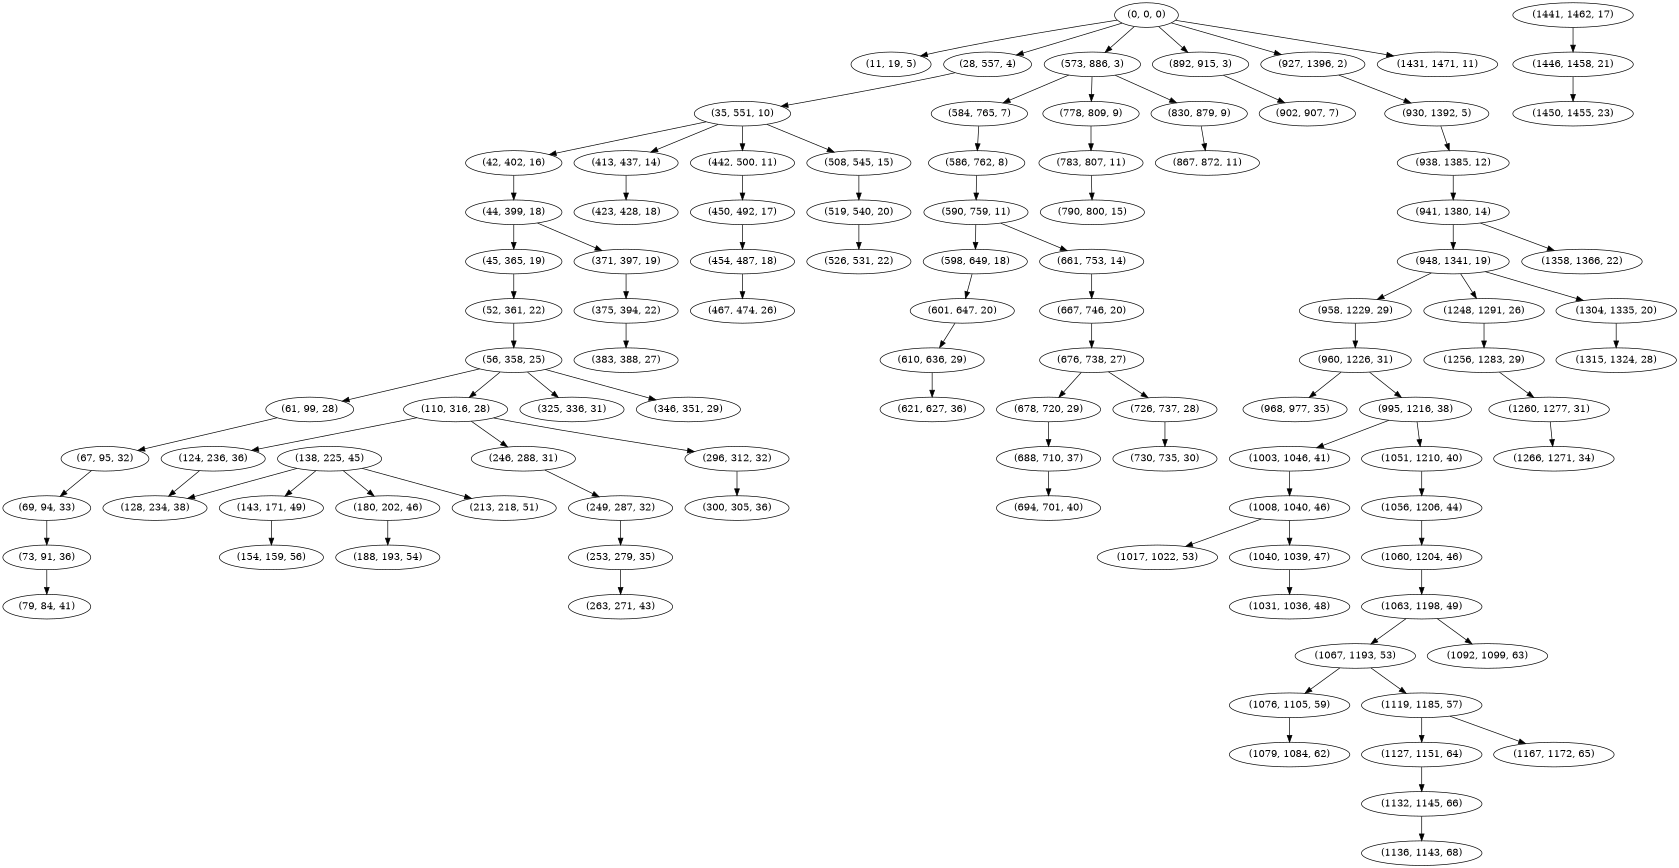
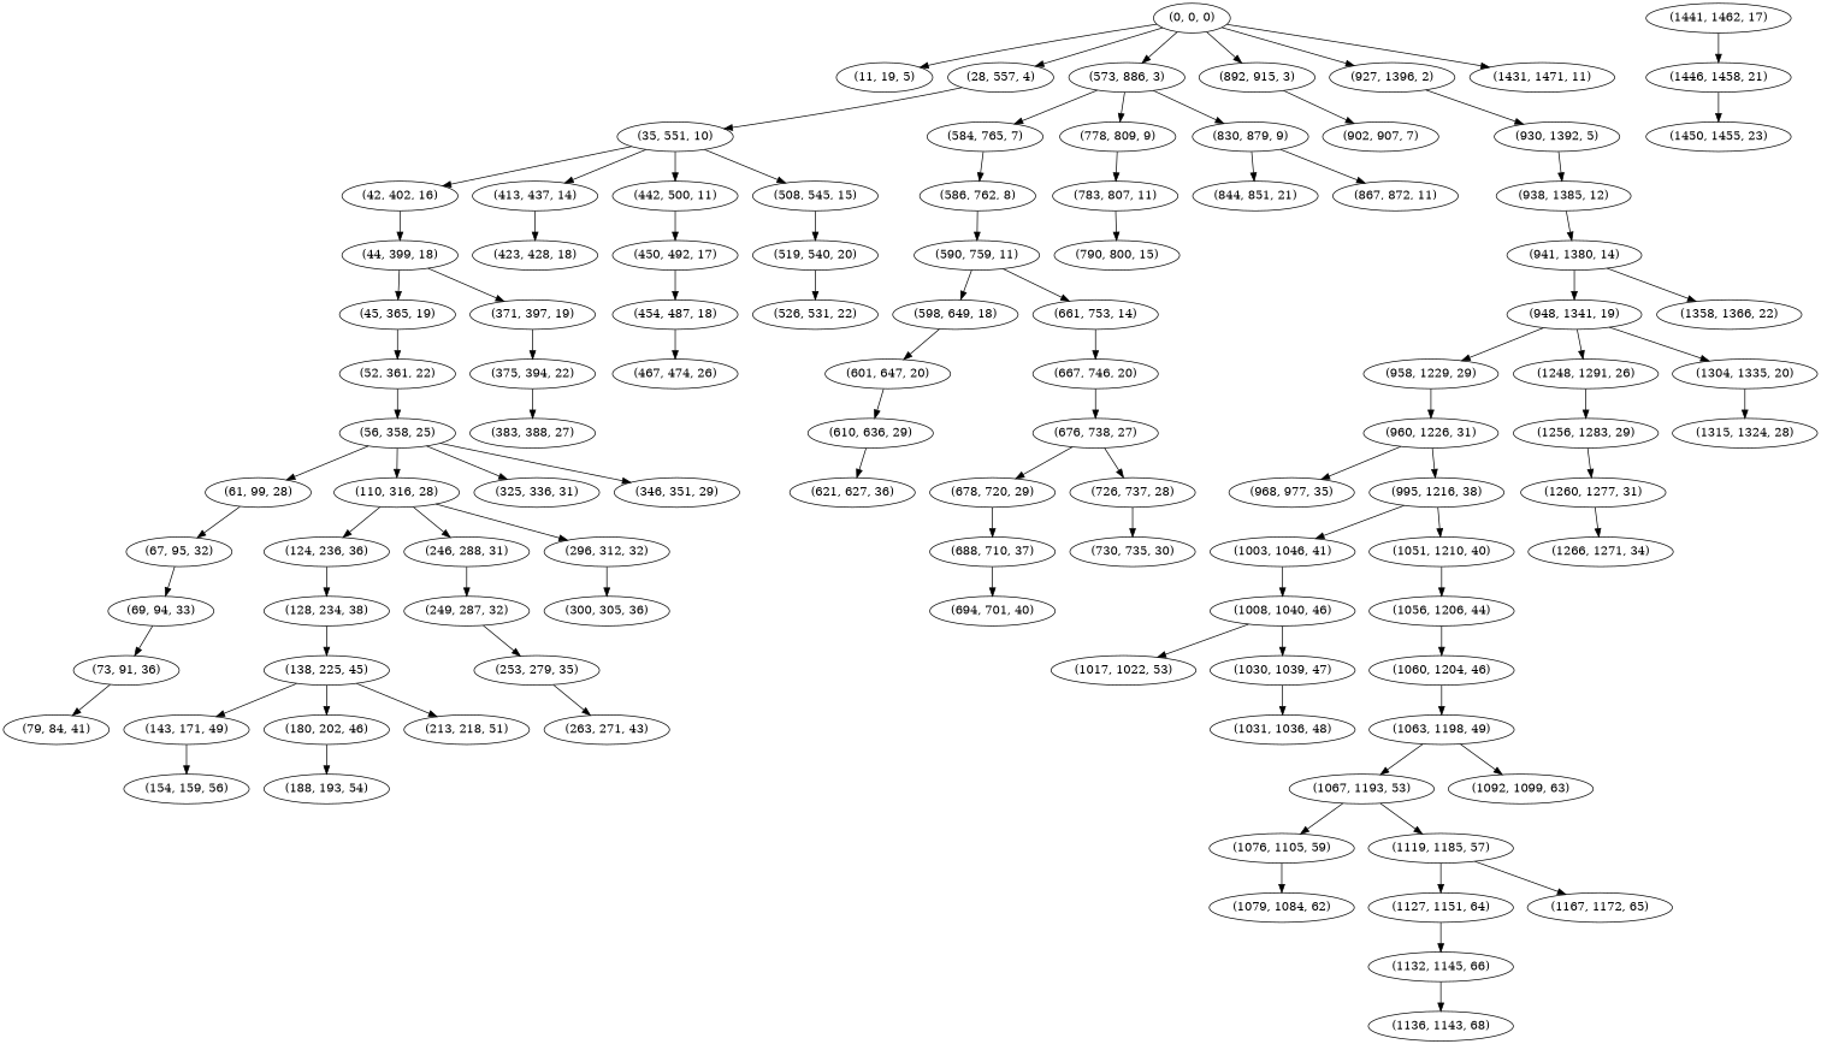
  digraph {
    "(0, 0, 0)"
    "(11, 19, 5)"
    "(28, 557, 4)"
    "(573, 886, 3)"
    "(892, 915, 3)"
    "(927, 1396, 2)"
    "(1431, 1471, 11)"
    "(35, 551, 10)"
    "(584, 765, 7)"
    "(778, 809, 9)"
    "(830, 879, 9)"
    "(902, 907, 7)"
    "(930, 1392, 5)"
    "(42, 402, 16)"
    "(413, 437, 14)"
    "(442, 500, 11)"
    "(508, 545, 15)"
    "(44, 399, 18)"
    "(423, 428, 18)"
    "(450, 492, 17)"
    "(519, 540, 20)"
    "(45, 365, 19)"
    "(371, 397, 19)"
    "(52, 361, 22)"
    "(375, 394, 22)"
    "(56, 358, 25)"
    "(61, 99, 28)"
    "(110, 316, 28)"
    "(325, 336, 31)"
    "(346, 351, 29)"
    "(67, 95, 32)"
    "(124, 236, 36)"
    "(246, 288, 31)"
    "(296, 312, 32)"
    "(69, 94, 33)"
    "(73, 91, 36)"
    "(79, 84, 41)"
    "(128, 234, 38)"
    "(249, 287, 32)"
    "(300, 305, 36)"
    "(138, 225, 45)"
    "(143, 171, 49)"
    "(180, 202, 46)"
    "(213, 218, 51)"
    "(154, 159, 56)"
    "(188, 193, 54)"
    "(253, 279, 35)"
    "(263, 271, 43)"
    "(383, 388, 27)"
    "(454, 487, 18)"
    "(467, 474, 26)"
    "(526, 531, 22)"
    "(586, 762, 8)"
    "(783, 807, 11)"
+   "(844, 851, 21)"
    "(867, 872, 11)"
    "(590, 759, 11)"
    "(598, 649, 18)"
    "(661, 753, 14)"
    "(601, 647, 20)"
    "(667, 746, 20)"
    "(610, 636, 29)"
    "(621, 627, 36)"
    "(676, 738, 27)"
    "(678, 720, 29)"
    "(726, 737, 28)"
    "(688, 710, 37)"
    "(730, 735, 30)"
    "(694, 701, 40)"
    "(790, 800, 15)"
    "(938, 1385, 12)"
    "(941, 1380, 14)"
    "(948, 1341, 19)"
    "(1358, 1366, 22)"
    "(958, 1229, 29)"
    "(1248, 1291, 26)"
    "(1304, 1335, 20)"
    "(960, 1226, 31)"
    "(1256, 1283, 29)"
    "(1315, 1324, 28)"
    "(968, 977, 35)"
    "(995, 1216, 38)"
    "(1003, 1046, 41)"
    "(1051, 1210, 40)"
    "(1008, 1040, 46)"
    "(1056, 1206, 44)"
    "(1017, 1022, 53)"
-   "(1030, 1039, 47)" [label="(1040, 1039, 47)"]
+   "(1030, 1039, 47)"
    "(1031, 1036, 48)"
    "(1060, 1204, 46)"
    "(1063, 1198, 49)"
    "(1067, 1193, 53)"
    "(1092, 1099, 63)"
    "(1076, 1105, 59)"
    "(1119, 1185, 57)"
    "(1079, 1084, 62)"
    "(1127, 1151, 64)"
    "(1167, 1172, 65)"
    "(1132, 1145, 66)"
    "(1136, 1143, 68)"
    "(1260, 1277, 31)"
    "(1266, 1271, 34)"
    "(1441, 1462, 17)"
    "(1446, 1458, 21)"
    "(1450, 1455, 23)"
    "(0, 0, 0)" -> "(11, 19, 5)"
    "(0, 0, 0)" -> "(28, 557, 4)"
    "(0, 0, 0)" -> "(573, 886, 3)"
    "(0, 0, 0)" -> "(892, 915, 3)"
    "(0, 0, 0)" -> "(927, 1396, 2)"
    "(0, 0, 0)" -> "(1431, 1471, 11)"
    "(28, 557, 4)" -> "(35, 551, 10)"
    "(573, 886, 3)" -> "(584, 765, 7)"
    "(573, 886, 3)" -> "(778, 809, 9)"
    "(573, 886, 3)" -> "(830, 879, 9)"
    "(892, 915, 3)" -> "(902, 907, 7)"
    "(927, 1396, 2)" -> "(930, 1392, 5)"
    "(35, 551, 10)" -> "(42, 402, 16)"
    "(35, 551, 10)" -> "(413, 437, 14)"
    "(35, 551, 10)" -> "(442, 500, 11)"
    "(35, 551, 10)" -> "(508, 545, 15)"
    "(584, 765, 7)" -> "(586, 762, 8)"
    "(778, 809, 9)" -> "(783, 807, 11)"
+   "(830, 879, 9)" -> "(844, 851, 21)"
    "(830, 879, 9)" -> "(867, 872, 11)"
    "(930, 1392, 5)" -> "(938, 1385, 12)"
    "(42, 402, 16)" -> "(44, 399, 18)"
    "(413, 437, 14)" -> "(423, 428, 18)"
    "(442, 500, 11)" -> "(450, 492, 17)"
    "(508, 545, 15)" -> "(519, 540, 20)"
    "(44, 399, 18)" -> "(45, 365, 19)"
    "(44, 399, 18)" -> "(371, 397, 19)"
    "(450, 492, 17)" -> "(454, 487, 18)"
    "(519, 540, 20)" -> "(526, 531, 22)"
    "(45, 365, 19)" -> "(52, 361, 22)"
    "(371, 397, 19)" -> "(375, 394, 22)"
    "(52, 361, 22)" -> "(56, 358, 25)"
    "(375, 394, 22)" -> "(383, 388, 27)"
    "(56, 358, 25)" -> "(61, 99, 28)"
    "(56, 358, 25)" -> "(110, 316, 28)"
    "(56, 358, 25)" -> "(325, 336, 31)"
    "(56, 358, 25)" -> "(346, 351, 29)"
    "(61, 99, 28)" -> "(67, 95, 32)"
    "(110, 316, 28)" -> "(124, 236, 36)"
    "(110, 316, 28)" -> "(246, 288, 31)"
    "(110, 316, 28)" -> "(296, 312, 32)"
    "(67, 95, 32)" -> "(69, 94, 33)"
    "(124, 236, 36)" -> "(128, 234, 38)"
    "(246, 288, 31)" -> "(249, 287, 32)"
    "(296, 312, 32)" -> "(300, 305, 36)"
    "(69, 94, 33)" -> "(73, 91, 36)"
    "(73, 91, 36)" -> "(79, 84, 41)"
-   "(138, 225, 45)" -> "(128, 234, 38)"
+   "(128, 234, 38)" -> "(138, 225, 45)"
    "(249, 287, 32)" -> "(253, 279, 35)"
    "(138, 225, 45)" -> "(143, 171, 49)"
    "(138, 225, 45)" -> "(180, 202, 46)"
    "(138, 225, 45)" -> "(213, 218, 51)"
    "(143, 171, 49)" -> "(154, 159, 56)"
    "(180, 202, 46)" -> "(188, 193, 54)"
    "(253, 279, 35)" -> "(263, 271, 43)"
    "(454, 487, 18)" -> "(467, 474, 26)"
    "(586, 762, 8)" -> "(590, 759, 11)"
    "(783, 807, 11)" -> "(790, 800, 15)"
    "(590, 759, 11)" -> "(598, 649, 18)"
    "(590, 759, 11)" -> "(661, 753, 14)"
    "(598, 649, 18)" -> "(601, 647, 20)"
    "(661, 753, 14)" -> "(667, 746, 20)"
    "(601, 647, 20)" -> "(610, 636, 29)"
    "(667, 746, 20)" -> "(676, 738, 27)"
    "(610, 636, 29)" -> "(621, 627, 36)"
    "(676, 738, 27)" -> "(678, 720, 29)"
    "(676, 738, 27)" -> "(726, 737, 28)"
    "(678, 720, 29)" -> "(688, 710, 37)"
    "(726, 737, 28)" -> "(730, 735, 30)"
    "(688, 710, 37)" -> "(694, 701, 40)"
    "(938, 1385, 12)" -> "(941, 1380, 14)"
    "(941, 1380, 14)" -> "(948, 1341, 19)"
    "(941, 1380, 14)" -> "(1358, 1366, 22)"
    "(948, 1341, 19)" -> "(958, 1229, 29)"
    "(948, 1341, 19)" -> "(1248, 1291, 26)"
    "(948, 1341, 19)" -> "(1304, 1335, 20)"
    "(958, 1229, 29)" -> "(960, 1226, 31)"
    "(1248, 1291, 26)" -> "(1256, 1283, 29)"
    "(1304, 1335, 20)" -> "(1315, 1324, 28)"
    "(960, 1226, 31)" -> "(968, 977, 35)"
    "(960, 1226, 31)" -> "(995, 1216, 38)"
    "(1256, 1283, 29)" -> "(1260, 1277, 31)"
    "(995, 1216, 38)" -> "(1003, 1046, 41)"
    "(995, 1216, 38)" -> "(1051, 1210, 40)"
    "(1003, 1046, 41)" -> "(1008, 1040, 46)"
    "(1051, 1210, 40)" -> "(1056, 1206, 44)"
    "(1008, 1040, 46)" -> "(1017, 1022, 53)"
    "(1008, 1040, 46)" -> "(1030, 1039, 47)"
    "(1056, 1206, 44)" -> "(1060, 1204, 46)"
    "(1030, 1039, 47)" -> "(1031, 1036, 48)"
    "(1060, 1204, 46)" -> "(1063, 1198, 49)"
    "(1063, 1198, 49)" -> "(1067, 1193, 53)"
    "(1063, 1198, 49)" -> "(1092, 1099, 63)"
    "(1067, 1193, 53)" -> "(1076, 1105, 59)"
    "(1067, 1193, 53)" -> "(1119, 1185, 57)"
    "(1076, 1105, 59)" -> "(1079, 1084, 62)"
    "(1119, 1185, 57)" -> "(1127, 1151, 64)"
    "(1119, 1185, 57)" -> "(1167, 1172, 65)"
    "(1127, 1151, 64)" -> "(1132, 1145, 66)"
    "(1132, 1145, 66)" -> "(1136, 1143, 68)"
    "(1260, 1277, 31)" -> "(1266, 1271, 34)"
    "(1441, 1462, 17)" -> "(1446, 1458, 21)"
    "(1446, 1458, 21)" -> "(1450, 1455, 23)"
  }
